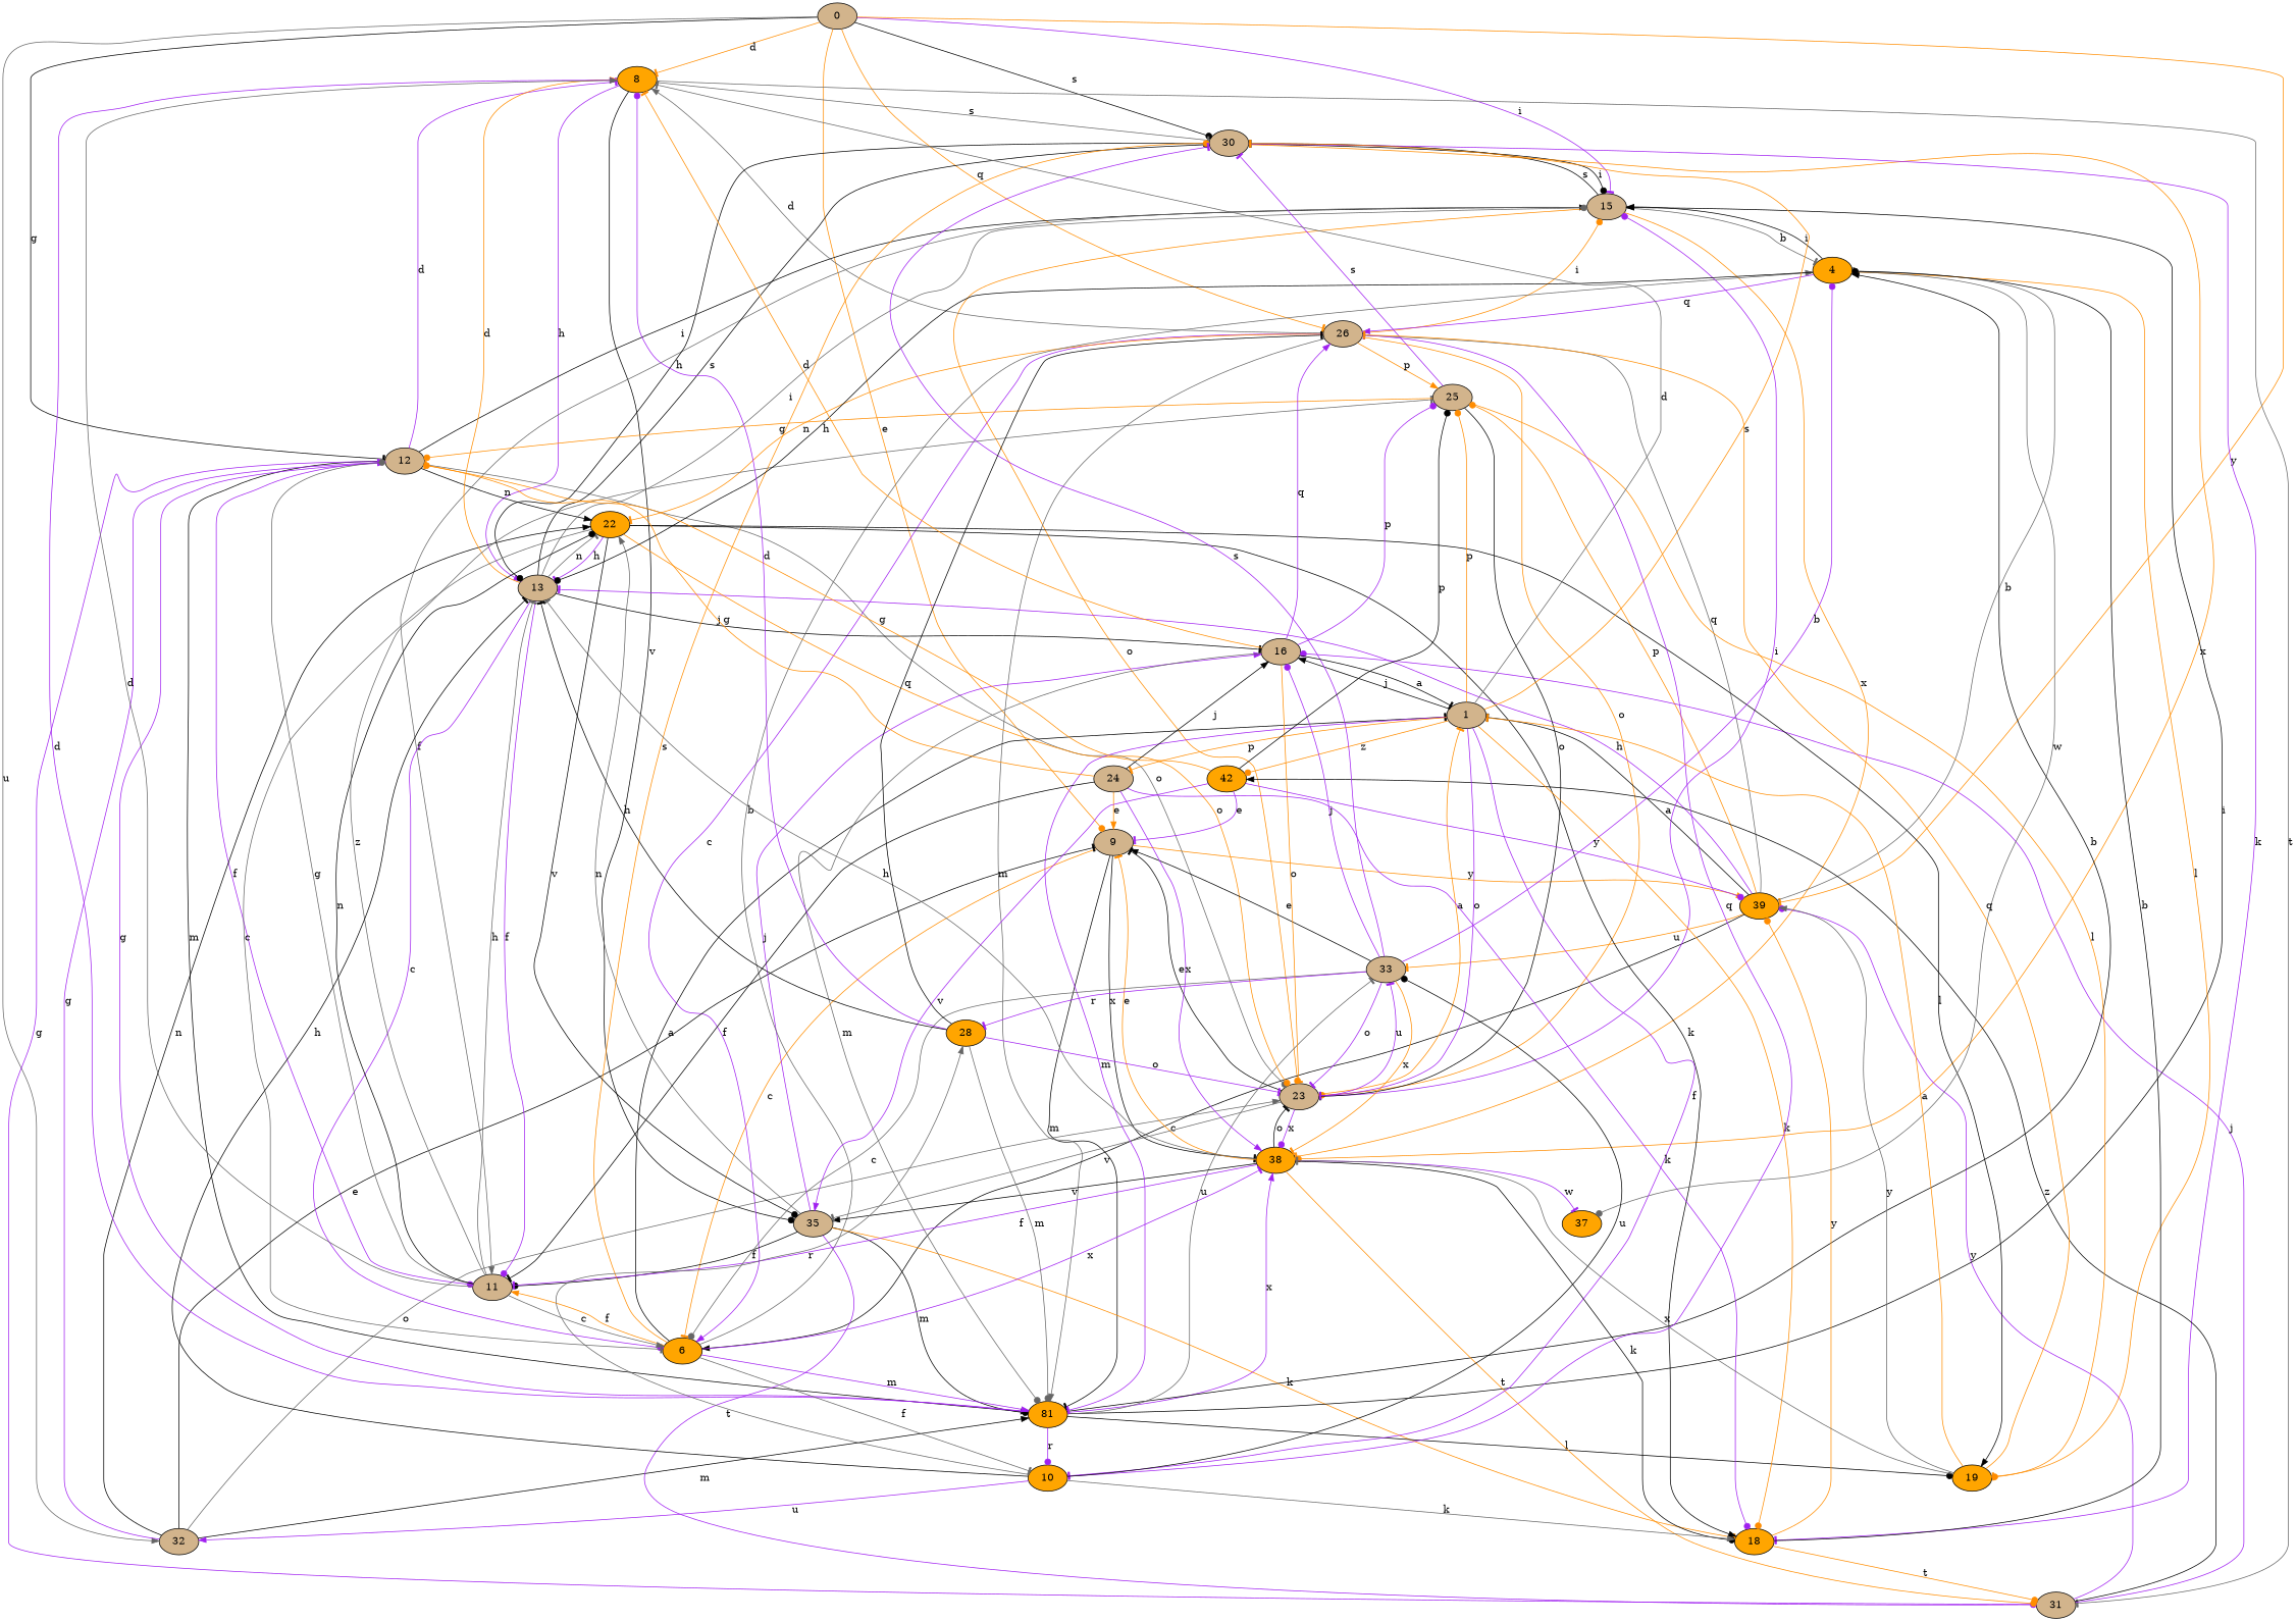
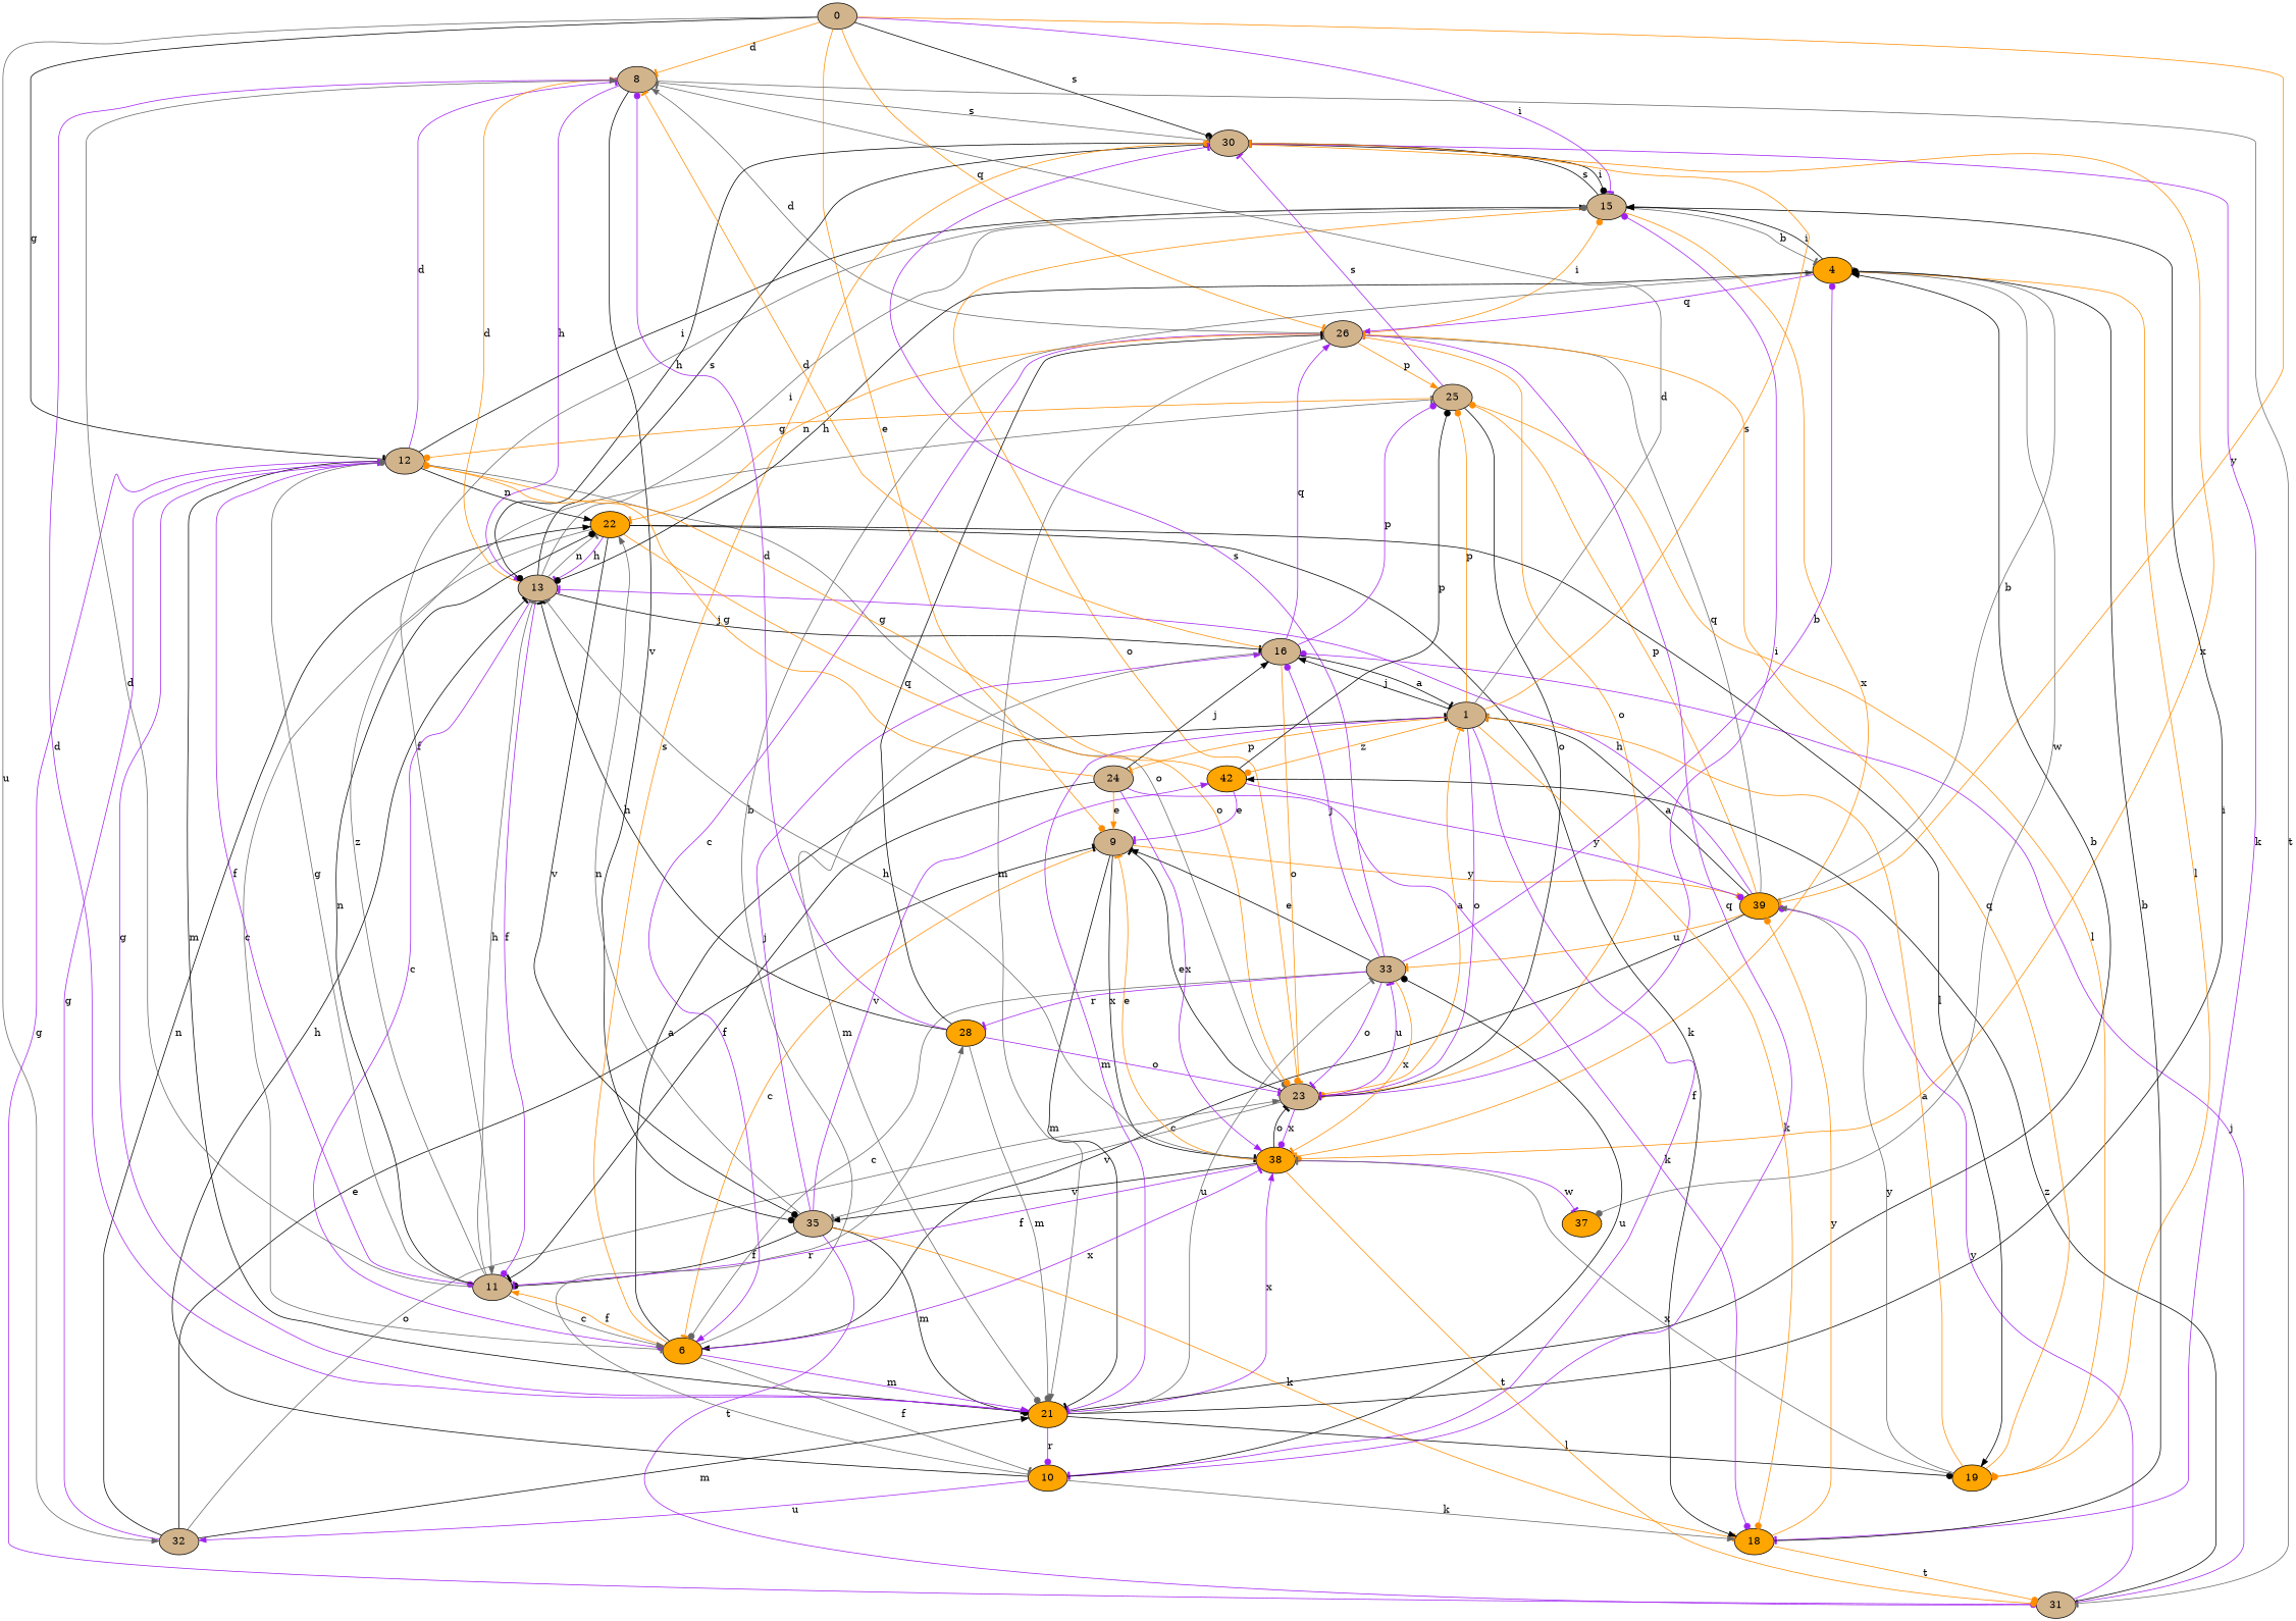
  strict digraph {
    node [fillcolor=tan style=filled]
    edge [arrowhead=tee color=purple]
    0
-   8 [fillcolor=orange]
+   8
    9
    12
    15
    26
    30
    32
    39 [fillcolor=orange]
    13
    31
    35
-   21 [fillcolor=orange label=81]
+   21 [fillcolor=orange]
    6 [fillcolor=orange]
    38 [fillcolor=orange]
    23
    11
    22 [fillcolor=orange]
    4 [fillcolor=orange]
    25
    18 [fillcolor=orange]
    1
    33
    10 [fillcolor=orange]
    16
    24
    42 [fillcolor=orange]
    28 [fillcolor=orange]
    19 [fillcolor=orange]
    37 [fillcolor=orange]
    0 -> 8 [color=darkorange label=d]
    0 -> 9 [arrowhead=dot color=darkorange label=e]
    0 -> 12 [color=black label=g]
    0 -> 15 [label=i]
    0 -> 26 [color=darkorange label=q]
    0 -> 30 [arrowhead=dot color=black label=s]
    0 -> 32 [arrowhead=normal color=gray40 label=u]
    0 -> 39 [color=darkorange label=y]
    8 -> 30 [color=gray40 label=s]
    8 -> 13 [arrowhead=normal label=h]
    8 -> 31 [color=gray40 label=t]
    8 -> 35 [arrowhead=dot color=black label=v]
    9 -> 39 [arrowhead=normal color=darkorange label=y]
    9 -> 21 [color=black label=m]
    9 -> 6 [color=darkorange label=c]
    9 -> 38 [color=black label=x]
    12 -> 8 [label=d]
    12 -> 15 [arrowhead=normal color=black label=i]
    12 -> 21 [arrowhead=normal color=black label=m]
    12 -> 23 [arrowhead=dot color=gray40 label=o]
    12 -> 11 [arrowhead=dot label=f]
    12 -> 22 [arrowhead=normal color=black label=n]
    15 -> 30 [color=black label=s]
    15 -> 38 [color=darkorange label=x]
    15 -> 23 [arrowhead=dot color=darkorange label=o]
    15 -> 11 [arrowhead=normal color=gray40 label=f]
    15 -> 4 [color=gray40 label=b]
    26 -> 8 [arrowhead=normal color=gray40 label=d]
    26 -> 15 [arrowhead=dot color=darkorange label=i]
    26 -> 21 [arrowhead=normal color=gray40 label=m]
    26 -> 6 [arrowhead=normal label=c]
    26 -> 23 [arrowhead=dot color=darkorange label=o]
    26 -> 22 [color=darkorange label=n]
    26 -> 25 [arrowhead=normal color=darkorange label=p]
    30 -> 15 [arrowhead=dot color=black label=i]
    30 -> 13 [arrowhead=dot color=black label=h]
    30 -> 38 [arrowhead=dot color=darkorange label=x]
    30 -> 18 [label=k]
    32 -> 9 [color=black label=e]
    32 -> 12 [arrowhead=normal label=g]
    32 -> 21 [arrowhead=normal color=black label=m]
    32 -> 23 [arrowhead=normal color=gray40 label=o]
    32 -> 22 [arrowhead=normal color=black label=n]
    39 -> 26 [color=gray40 label=q]
    39 -> 13 [label=h]
    39 -> 6 [arrowhead=normal color=black label=c]
    39 -> 4 [color=gray40 label=b]
    39 -> 25 [arrowhead=dot color=darkorange label=p]
    39 -> 1 [color=black label=a]
    39 -> 33 [color=darkorange label=u]
    13 -> 8 [arrowhead=normal color=darkorange label=d]
    13 -> 15 [arrowhead=dot color=gray40 label=i]
    13 -> 30 [arrowhead=dot color=black label=s]
    13 -> 6 [arrowhead=dot label=c]
    13 -> 11 [arrowhead=dot label=f]
    13 -> 22 [color=gray40 label=n]
    13 -> 16 [color=black label=j]
    31 -> 12 [arrowhead=normal label=g]
    31 -> 39 [arrowhead=dot label=y]
    31 -> 16 [arrowhead=dot label=j]
    31 -> 42 [arrowhead=normal color=black label=z]
    35 -> 31 [arrowhead=dot label=t]
    35 -> 21 [arrowhead=dot color=black label=m]
    35 -> 11 [arrowhead=dot color=black label=f]
    35 -> 22 [arrowhead=normal color=gray40 label=n]
    35 -> 18 [color=darkorange label=k]
    35 -> 16 [arrowhead=normal label=j]
    21 -> 8 [arrowhead=normal label=d]
    21 -> 12 [arrowhead=normal label=g]
    21 -> 15 [arrowhead=normal color=black label=i]
    21 -> 38 [arrowhead=normal label=x]
    21 -> 4 [arrowhead=normal color=black label=b]
    21 -> 33 [color=gray40 label=u]
    21 -> 10 [arrowhead=dot label=r]
    21 -> 19 [arrowhead=dot color=black label=l]
    6 -> 30 [arrowhead=dot color=darkorange label=s]
    6 -> 21 [arrowhead=normal label=m]
    6 -> 38 [label=x]
    6 -> 11 [arrowhead=normal color=darkorange label=f]
    6 -> 4 [arrowhead=normal color=gray40 label=b]
    6 -> 1 [color=black label=a]
    6 -> 10 [color=gray40 label=f]
    38 -> 9 [color=darkorange label=e]
    38 -> 13 [color=gray40 label=h]
    38 -> 31 [arrowhead=dot color=darkorange label=t]
    38 -> 35 [arrowhead=normal color=black label=v]
    38 -> 23 [color=black label=o]
    38 -> 11 [label=f]
-   38 -> 18 [arrowhead=dot color=black label=k]
    38 -> 37 [label=w]
    23 -> 9 [color=black label=e]
    23 -> 15 [arrowhead=dot label=i]
    23 -> 35 [color=gray40 label=v]
    23 -> 38 [arrowhead=dot label=x]
    23 -> 1 [color=darkorange label=a]
    23 -> 33 [label=u]
    11 -> 8 [arrowhead=normal color=gray40 label=d]
    11 -> 12 [arrowhead=dot color=gray40 label=g]
    11 -> 13 [color=gray40 label=h]
    11 -> 6 [arrowhead=normal color=gray40 label=c]
    11 -> 22 [arrowhead=dot color=black label=n]
    11 -> 25 [color=gray40 label=z]
    22 -> 13 [label=h]
    22 -> 35 [arrowhead=dot color=black label=v]
    22 -> 6 [color=gray40 label=c]
    22 -> 23 [arrowhead=dot color=darkorange label=o]
    22 -> 18 [arrowhead=normal color=black label=k]
    22 -> 19 [arrowhead=normal color=black label=l]
    4 -> 15 [arrowhead=normal color=black label=i]
    4 -> 26 [arrowhead=normal label=q]
    4 -> 13 [arrowhead=dot color=black label=h]
    4 -> 19 [color=darkorange label=l]
    4 -> 37 [arrowhead=dot color=gray40 label=w]
    25 -> 12 [arrowhead=dot color=darkorange label=g]
    25 -> 30 [label=s]
    25 -> 23 [color=black label=o]
    25 -> 19 [arrowhead=dot color=darkorange label=l]
    18 -> 39 [arrowhead=dot color=darkorange label=y]
    18 -> 31 [arrowhead=dot color=darkorange label=t]
    18 -> 4 [arrowhead=dot color=black label=b]
    1 -> 8 [color=gray40 label=d]
    1 -> 30 [color=darkorange label=s]
    1 -> 21 [label=m]
    1 -> 23 [label=o]
    1 -> 25 [arrowhead=dot color=darkorange label=p]
    1 -> 18 [arrowhead=dot color=darkorange label=k]
    1 -> 10 [label=f]
    1 -> 16 [arrowhead=normal color=black label=j]
    1 -> 24 [color=darkorange label=p]
    1 -> 42 [arrowhead=dot color=darkorange label=z]
    33 -> 9 [arrowhead=normal color=black label=e]
    33 -> 30 [label=s]
    33 -> 6 [arrowhead=dot color=gray40 label=c]
    33 -> 38 [color=darkorange label=x]
    33 -> 23 [label=o]
    33 -> 4 [arrowhead=dot label=b]
    33 -> 16 [arrowhead=dot label=j]
    33 -> 28 [label=r]
    10 -> 26 [label=q]
    10 -> 32 [arrowhead=normal label=u]
    10 -> 13 [color=black label=h]
    10 -> 18 [arrowhead=normal color=gray40 label=k]
    10 -> 33 [arrowhead=dot color=black label=u]
    10 -> 28 [arrowhead=normal color=gray40 label=r]
    16 -> 8 [color=darkorange label=d]
    16 -> 26 [arrowhead=normal label=q]
    16 -> 21 [arrowhead=dot color=gray40 label=m]
    16 -> 23 [color=darkorange label=o]
    16 -> 25 [arrowhead=dot label=p]
    16 -> 1 [color=black label=a]
    24 -> 9 [arrowhead=normal color=darkorange label=e]
    24 -> 12 [color=darkorange label=g]
    24 -> 38 [arrowhead=normal label=x]
    24 -> 11 [color=black label=f]
    24 -> 18 [arrowhead=dot label=k]
    24 -> 16 [arrowhead=normal color=black label=j]
    42 -> 9 [label=e]
    42 -> 12 [arrowhead=dot color=darkorange label=g]
    42 -> 39 [arrowhead=dot label=y]
-   42 -> 35 [arrowhead=normal label=v]
+   35 -> 42 [arrowhead=normal label=v]
    42 -> 25 [arrowhead=dot color=black label=p]
    28 -> 8 [arrowhead=dot label=d]
    28 -> 26 [color=black label=q]
    28 -> 13 [color=black label=h]
    28 -> 21 [arrowhead=dot color=gray40 label=m]
    28 -> 23 [label=o]
    19 -> 26 [color=darkorange label=q]
    19 -> 39 [arrowhead=normal color=gray40 label=y]
    19 -> 38 [color=gray40 label=x]
    19 -> 1 [color=darkorange label=a]
  }
